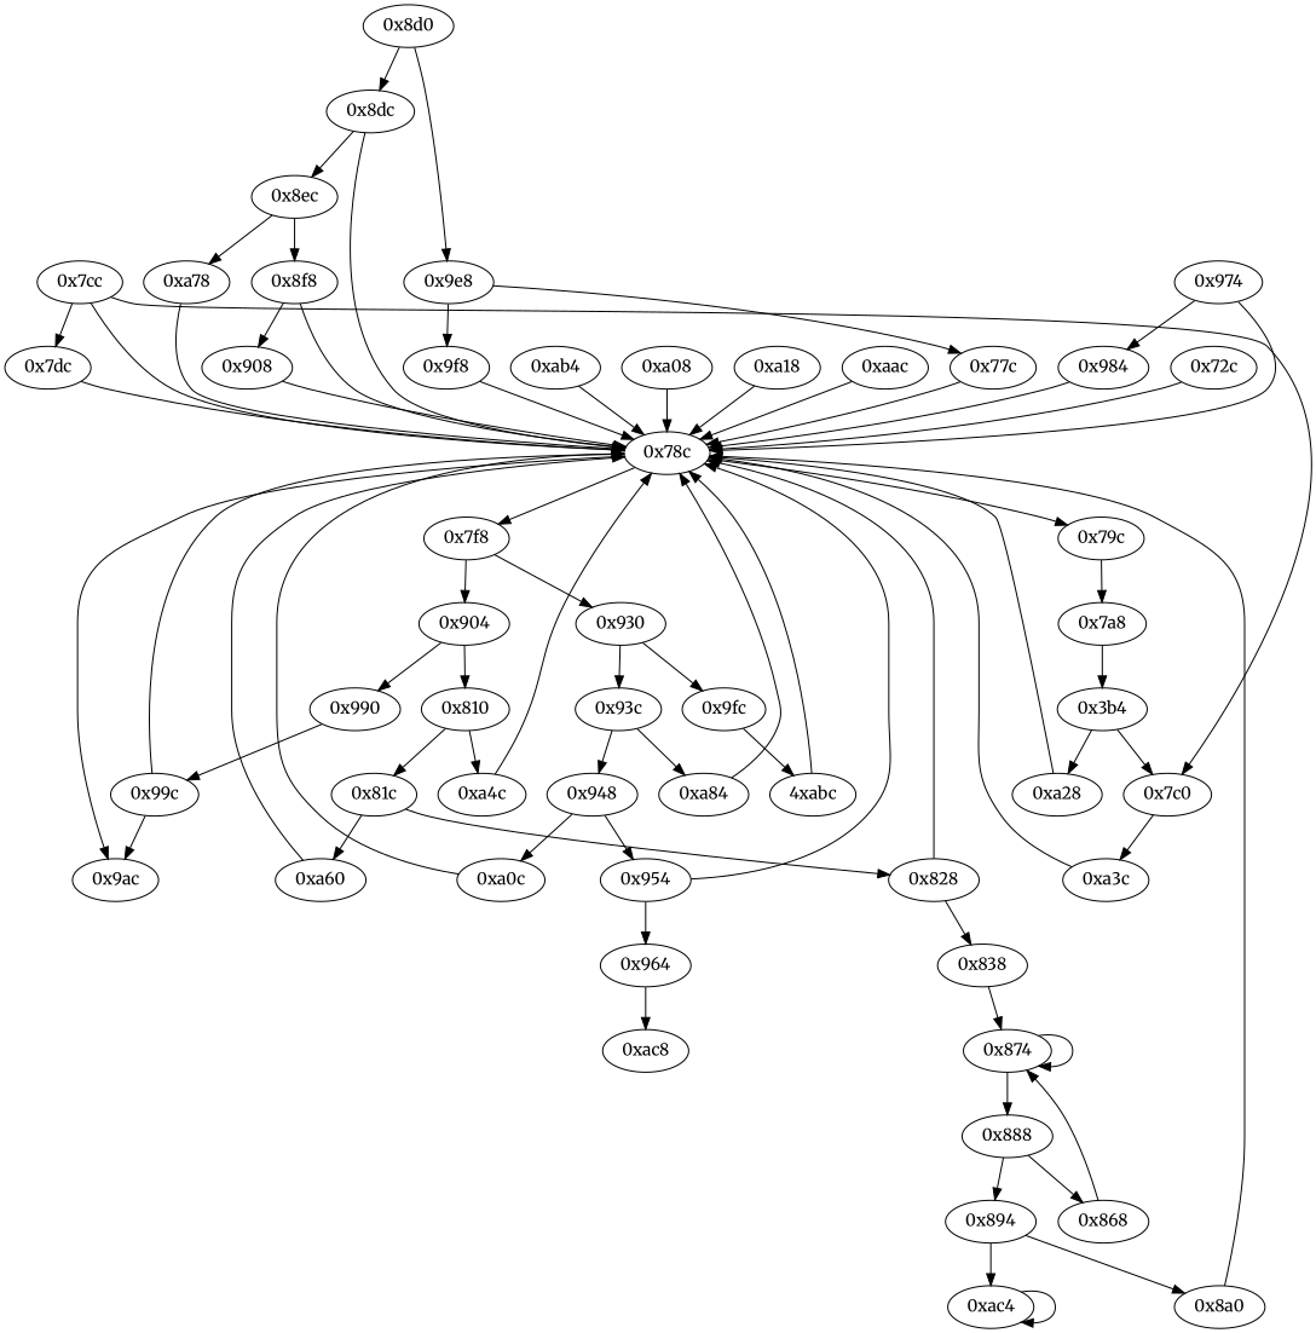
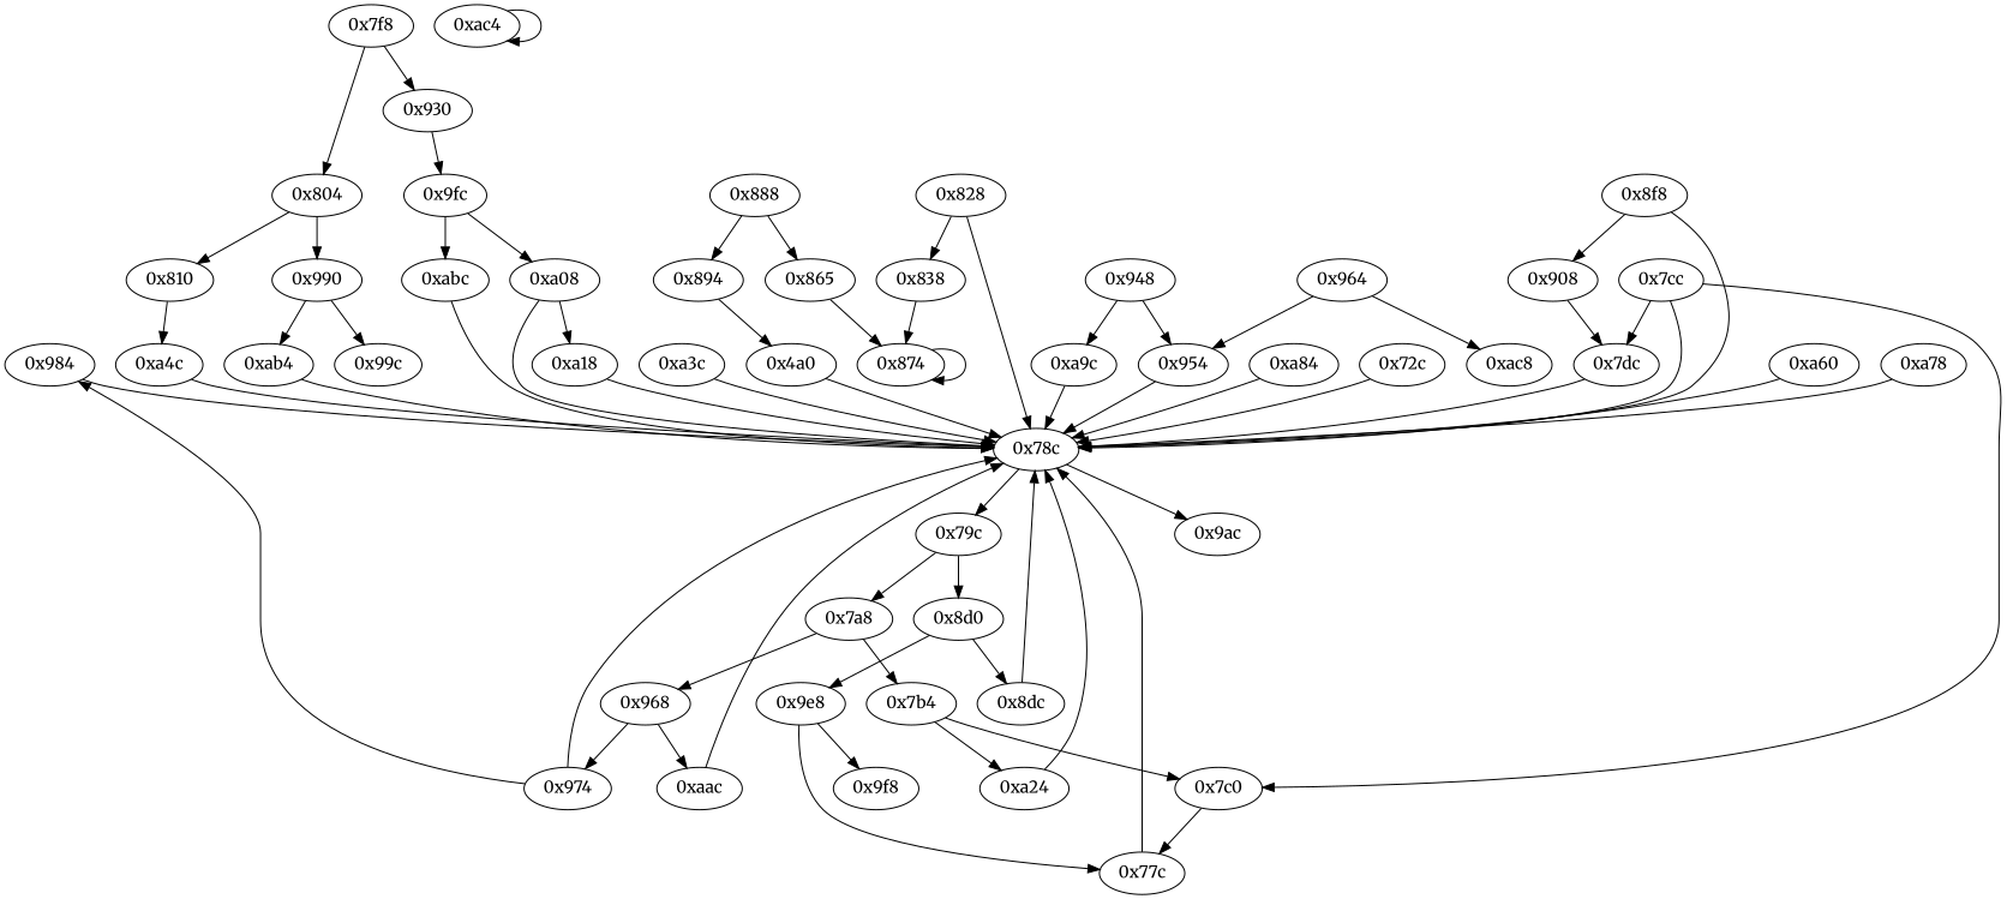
  digraph {
    fontname=Merriweather
    node [fontname=Merriweather opcode="[u'ldr', u'cmp', u'b']"]
    edge [fontname=Merriweather]
    "0x984" [opcode="[u'mov', u'mov', u'b']"]
    "0x78c" [opcode="[u'mov', u'ldr', u'cmp', u'b']"]
    "0x79c"
    "0x7f8"
    "0x9ac" [opcode="[u'ldr', u'ldr', u'ldr', u'ldr', u'mov', u'umull', u'mla', u'mla', u'ldr', u'mov', u'mov', u'mov', u'mov', u'add', u'b']"]
    "0x8d0"
    "0x7a8"
-   "0x804" [label="0x904"]
+   "0x804"
    "0x930"
    "0xa60" [opcode="[u'ldr', u'str', u'asr', u'str', u'ldr', u'b']"]
    "0x99c" [opcode="[u'ldr', u'cmp', u'mov', u'b']"]
    "0x8f8" [opcode="[u'ldr', u'cmp', u'mov', u'b']"]
-   "0x8ec"
    "0xa78" [opcode="[u'ldr', u'ldr', u'b']"]
    "0x908" [opcode="[u'str', u'str', u'str', u'ldr', u'ldr', u'ldr', u'ldr', u'cmp', u'mov', u'b']"]
    "0xab4" [opcode="[u'ldr', u'b']"]
    "0xa08" [opcode="[u'ldr', u'cmp', u'mov', u'b']"]
    "0xa18" [opcode="[u'mov', u'mov', u'b']"]
    "0xa3c" [opcode="[u'ldr', u'bl', u'ldr', u'b']"]
    "0xaac" [opcode="[u'ldr', u'b']"]
    "0x9f8" [opcode="[u'b']"]
-   "0x868" [opcode="[u'mov', u'bl', u'ldr']"]
+   "0x868" [opcode="[u'mov', u'bl', u'ldr']" label="0x865"]
    "0x888"
    "0x894"
    "0x874" [opcode="[u'mov', u'ldr', u'ldr', u'cmp', u'b']"]
-   "0x8a0" [opcode="[u'ldr', u'mov', u'mov', u'mov', u'mov', u'mov', u'ldr', u'ldrb', u'str', u'ldr', u'ldr', u'b']"]
+   "0x8a0" [opcode="[u'ldr', u'mov', u'mov', u'mov', u'mov', u'mov', u'ldr', u'ldrb', u'str', u'ldr', u'ldr', u'b']" label="0x4a0"]
    "0xac4" [opcode="[u'b']"]
    "0x8dc" [opcode="[u'ldr', u'cmp', u'mov', u'b']"]
    "0x9e8" [opcode="[u'ldr', u'cmp', u'mov', u'b']"]
    "0x77c" [opcode="[u'ldr', u'cmp', u'mov', u'ldr']"]
-   "0xa9c" [opcode="[u'sub', u'str', u'ldr', u'b']" label="0xa0c"]
+   "0xa9c" [opcode="[u'sub', u'str', u'ldr', u'b']"]
    "0x948"
    "0x954" [opcode="[u'ldr', u'cmp', u'mov', u'b']"]
    "0x964" [opcode="[u'b']"]
    "0xac8" [opcode="[u'ldr', u'ldr', u'ldr', u'ldr', u'sub', u'mov', u'sub', u'pop']"]
-   "0x7b4" [label="0x3b4"]
+   "0x968"
+   "0x7b4"
    "0x974" [opcode="[u'ldr', u'cmp', u'mov', u'b']"]
-   "0xa24" [opcode="[u'ldrb', u'ldr', u'ldr', u'cmp', u'mov', u'b']" label="0xa28"]
+   "0xa24" [opcode="[u'ldrb', u'ldr', u'ldr', u'cmp', u'mov', u'b']"]
    "0x7c0"
    "0x990"
    "0x810"
-   "0x81c"
    "0xa4c" [opcode="[u'mov', u'mov', u'mov', u'mov', u'b']"]
    "0x828" [opcode="[u'ldr', u'cmp', u'mov', u'b']"]
    "0xa84" [opcode="[u'ldr', u'ldr', u'ldr', u'bl', u'ldr', u'b']"]
-   "0x93c"
    "0x9fc"
-   "0xabc" [opcode="[u'ldr', u'b']" label="4xabc"]
+   "0xabc" [opcode="[u'ldr', u'b']"]
    "0x838" [opcode="[u'str', u'mov', u'mov', u'mov', u'mov', u'mov', u'ldr', u'sub', u'bl', u'ldr', u'mov', u'b']"]
    "0x7cc" [opcode="[u'ldr', u'cmp', u'mov', u'b']"]
    "0x7dc" [opcode="[u'ldr', u'cmp', u'mov', u'mov', u'strb', u'ldr', u'b']"]
    "0x72c" [opcode="[u'push', u'add', u'sub', u'str', u'ldr', u'str', u'ldr', u'ldr', u'str', u'ldr', u'ldr', u'ldr', u'ldr', u'ldr', u'add', u'str', u'ldr', u'add', u'str', u'b']"]
    "0x984" -> "0x78c"
    "0x78c" -> "0x79c"
-   "0x78c" -> "0x7f8"
    "0x78c" -> "0x9ac"
+   "0x79c" -> "0x8d0"
    "0x79c" -> "0x7a8"
    "0x7f8" -> "0x804"
    "0x7f8" -> "0x930"
    "0x8d0" -> "0x8dc"
    "0x8d0" -> "0x9e8"
+   "0x7a8" -> "0x968"
    "0x7a8" -> "0x7b4"
    "0x804" -> "0x990"
    "0x804" -> "0x810"
-   "0x930" -> "0x93c"
    "0x930" -> "0x9fc"
    "0xa60" -> "0x78c"
-   "0x99c" -> "0x78c"
-   "0x99c" -> "0x9ac"
    "0x8f8" -> "0x78c"
    "0x8f8" -> "0x908"
-   "0x8ec" -> "0x8f8"
-   "0x8ec" -> "0xa78"
    "0xa78" -> "0x78c"
-   "0x908" -> "0x78c"
+   "0x908" -> "0x7dc"
    "0xab4" -> "0x78c"
    "0xa08" -> "0x78c"
+   "0xa08" -> "0xa18"
    "0xa18" -> "0x78c"
    "0xa3c" -> "0x78c"
    "0xaac" -> "0x78c"
-   "0x9f8" -> "0x78c"
    "0x868" -> "0x874"
    "0x888" -> "0x868"
    "0x888" -> "0x894"
    "0x894" -> "0x8a0"
-   "0x894" -> "0xac4"
-   "0x874" -> "0x888"
    "0x874" -> "0x874"
    "0x8a0" -> "0x78c"
    "0xac4" -> "0xac4"
    "0x8dc" -> "0x78c"
-   "0x8dc" -> "0x8ec"
    "0x9e8" -> "0x9f8"
    "0x9e8" -> "0x77c"
    "0x77c" -> "0x78c"
    "0xa9c" -> "0x78c"
    "0x948" -> "0xa9c"
    "0x948" -> "0x954"
    "0x954" -> "0x78c"
-   "0x954" -> "0x964"
+   "0x964" -> "0x954"
    "0x964" -> "0xac8"
+   "0x968" -> "0xaac"
+   "0x968" -> "0x974"
    "0x7b4" -> "0xa24"
    "0x7b4" -> "0x7c0"
    "0x974" -> "0x984"
    "0x974" -> "0x78c"
    "0xa24" -> "0x78c"
-   "0x7c0" -> "0xa3c"
+   "0x7c0" -> "0x77c"
    "0x990" -> "0x99c"
-   "0x810" -> "0x81c"
+   "0x990" -> "0xab4"
    "0x810" -> "0xa4c"
-   "0x81c" -> "0xa60"
-   "0x81c" -> "0x828"
    "0xa4c" -> "0x78c"
    "0x828" -> "0x78c"
    "0x828" -> "0x838"
    "0xa84" -> "0x78c"
-   "0x93c" -> "0x948"
-   "0x93c" -> "0xa84"
+   "0x9fc" -> "0xa08"
    "0x9fc" -> "0xabc"
    "0xabc" -> "0x78c"
    "0x838" -> "0x874"
    "0x7cc" -> "0x78c"
    "0x7cc" -> "0x7c0"
    "0x7cc" -> "0x7dc"
    "0x7dc" -> "0x78c"
    "0x72c" -> "0x78c"
  }
